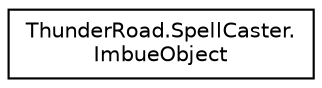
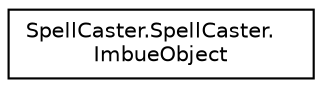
  digraph {
    rankdir=LR
-   n1 [color=black fillcolor=white fontname=Helvetica fontsize=10 height=0.2 label="ThunderRoad.SpellCaster.\lImbueObject" shape=record style=filled width=0.4]
+   n1 [color=black fillcolor=white fontname=Helvetica fontsize=10 height=0.2 label="SpellCaster.SpellCaster.\lImbueObject" shape=record style=filled width=0.4]
  }
